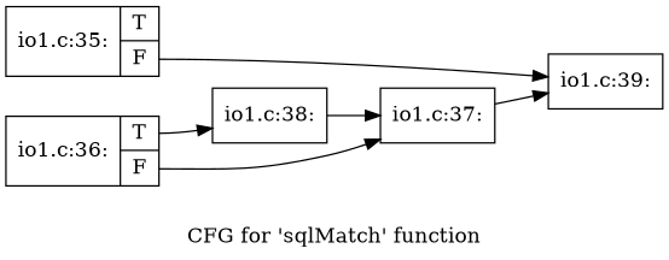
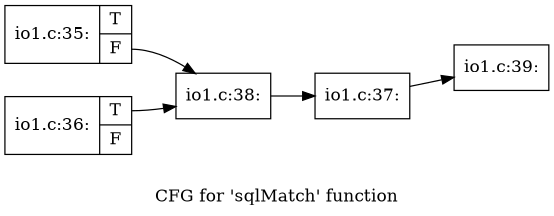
  digraph {
    label="CFG for 'sqlMatch' function"
    rankdir=LR
    node [shape=record]
    n1 [label="{io1.c:35:|{<s0>T|<s1>F}}"]
    n2 [label="{io1.c:38:}"]
    n3 [label="{io1.c:36:|{<s0>T|<s1>F}}"]
    n4 [label="{io1.c:37:}"]
    n5 [label="{io1.c:39:}"]
-   n1 -> n5 [tailport=s1]
+   n1 -> n2 [tailport=s1]
    n2 -> n4
    n3 -> n2 [tailport=s0]
-   n3 -> n4 [tailport=s1]
    n4 -> n5
  }
